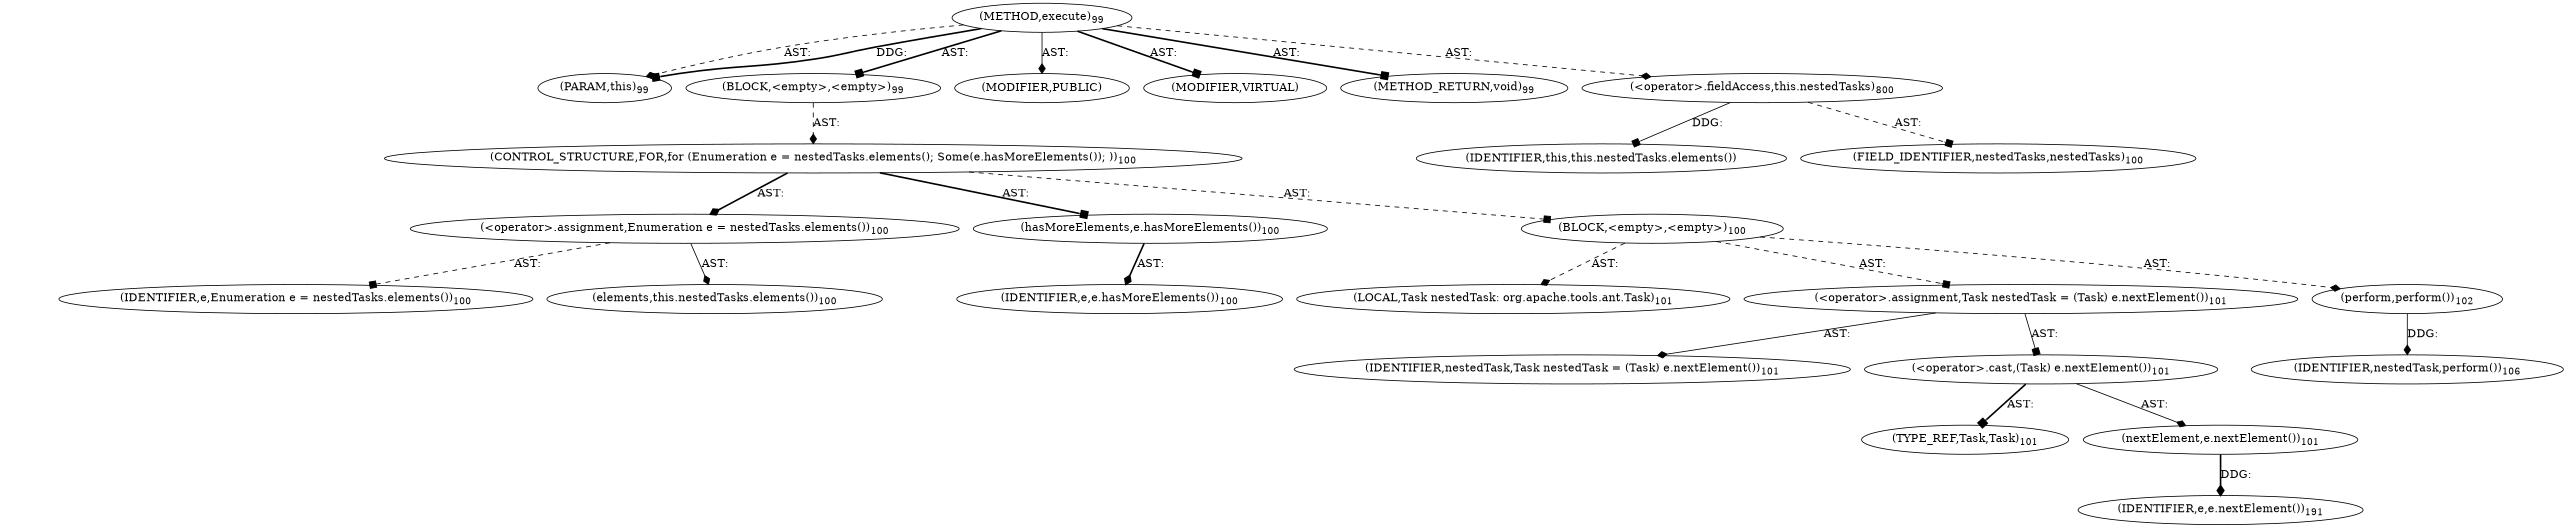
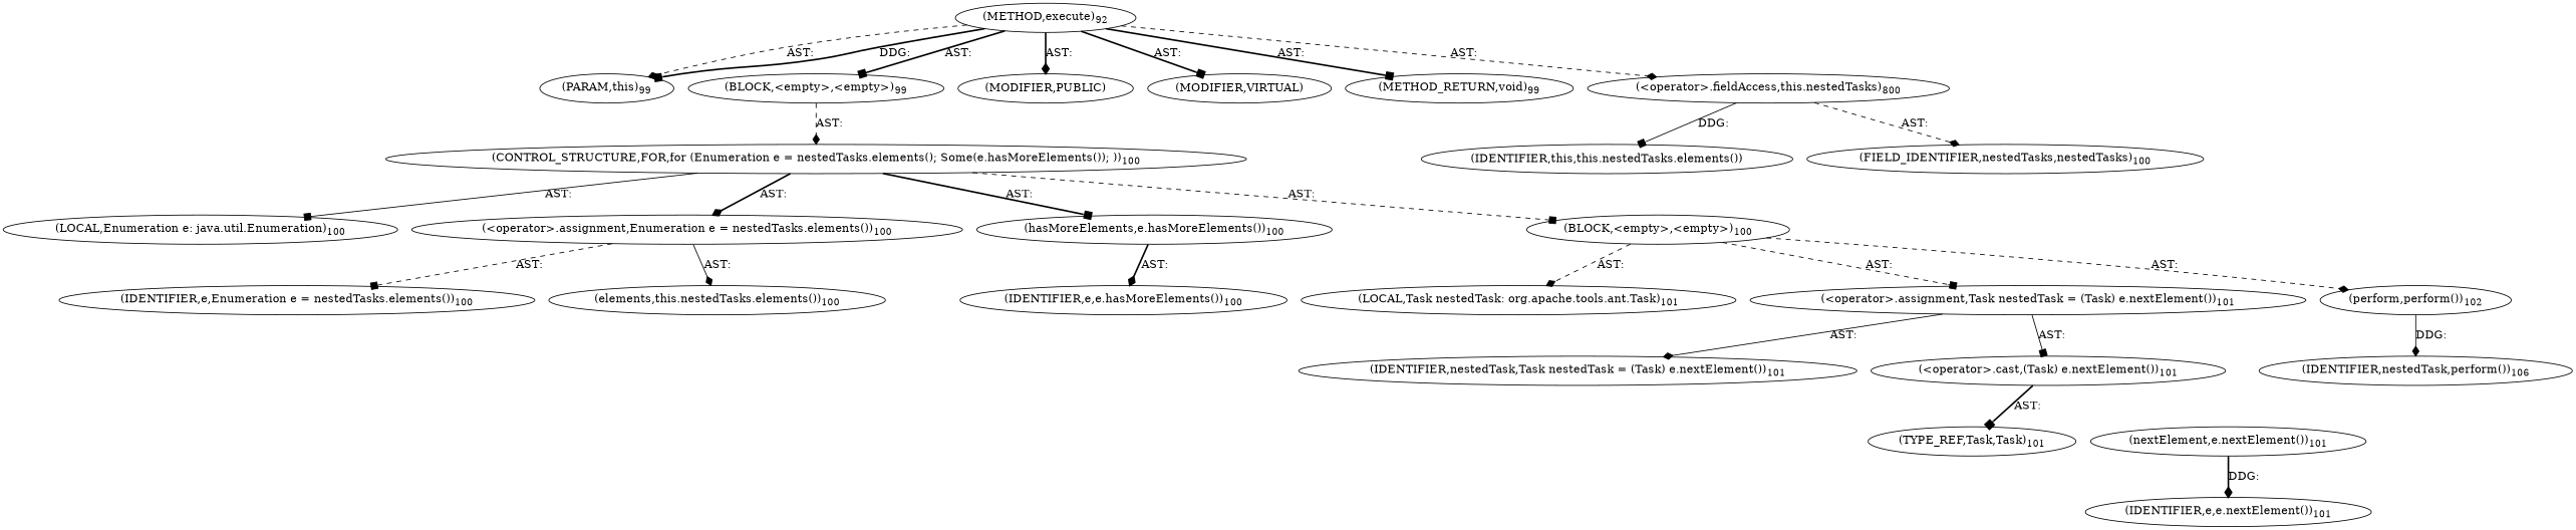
  digraph {
    edge [arrowhead=diamond style=dashed]
-   n1 [label=<(METHOD,execute)<SUB>99</SUB>>]
+   n1 [label=<(METHOD,execute)<SUB>92</SUB>>]
    n2 [label=<(PARAM,this)<SUB>99</SUB>>]
    n3 [label=<(BLOCK,&lt;empty&gt;,&lt;empty&gt;)<SUB>99</SUB>>]
    n4 [label=<(MODIFIER,PUBLIC)>]
    n5 [label=<(MODIFIER,VIRTUAL)>]
    n6 [label=<(METHOD_RETURN,void)<SUB>99</SUB>>]
    n7 [label=<(&lt;operator&gt;.fieldAccess,this.nestedTasks)<SUB>800</SUB>>]
    n8 [label=<(CONTROL_STRUCTURE,FOR,for (Enumeration e = nestedTasks.elements(); Some(e.hasMoreElements()); ))<SUB>100</SUB>>]
+   n9 [label=<(LOCAL,Enumeration e: java.util.Enumeration)<SUB>100</SUB>>]
    n10 [label=<(&lt;operator&gt;.assignment,Enumeration e = nestedTasks.elements())<SUB>100</SUB>>]
    n11 [label=<(hasMoreElements,e.hasMoreElements())<SUB>100</SUB>>]
    n12 [label=<(BLOCK,&lt;empty&gt;,&lt;empty&gt;)<SUB>100</SUB>>]
    n13 [label=<(IDENTIFIER,e,Enumeration e = nestedTasks.elements())<SUB>100</SUB>>]
    n14 [label=<(elements,this.nestedTasks.elements())<SUB>100</SUB>>]
    n15 [label=<(IDENTIFIER,e,e.hasMoreElements())<SUB>100</SUB>>]
    n16 [label=<(LOCAL,Task nestedTask: org.apache.tools.ant.Task)<SUB>101</SUB>>]
    n17 [label=<(&lt;operator&gt;.assignment,Task nestedTask = (Task) e.nextElement())<SUB>101</SUB>>]
    n18 [label=<(perform,perform())<SUB>102</SUB>>]
    n19 [label=<(IDENTIFIER,this,this.nestedTasks.elements())>]
    n20 [label=<(FIELD_IDENTIFIER,nestedTasks,nestedTasks)<SUB>100</SUB>>]
    n21 [label=<(IDENTIFIER,nestedTask,Task nestedTask = (Task) e.nextElement())<SUB>101</SUB>>]
    n22 [label=<(&lt;operator&gt;.cast,(Task) e.nextElement())<SUB>101</SUB>>]
    n23 [label=<(IDENTIFIER,nestedTask,perform())<SUB>106</SUB>>]
    n24 [label=<(TYPE_REF,Task,Task)<SUB>101</SUB>>]
    n25 [label=<(nextElement,e.nextElement())<SUB>101</SUB>>]
-   n26 [label=<(IDENTIFIER,e,e.nextElement())<SUB>191</SUB>>]
+   n26 [label=<(IDENTIFIER,e,e.nextElement())<SUB>101</SUB>>]
    n1 -> n2 [label="AST: "]
    n1 -> n2 [arrowhead=box label="DDG: " style=bold]
    n1 -> n3 [arrowhead=box label="AST: " style=bold]
-   n1 -> n4 [label="AST: " style=solid]
+   n1 -> n4 [label="AST: " style=bold]
    n1 -> n5 [arrowhead=box label="AST: " style=bold]
    n1 -> n6 [arrowhead=box label="AST: " style=bold]
    n1 -> n7 [label="AST: "]
    n3 -> n8 [label="AST: "]
    n7 -> n19 [arrowhead=box label="DDG: " style=solid]
-   n7 -> n20 [arrowhead=box label="AST: "]
+   n7 -> n20 [label="AST: "]
+   n8 -> n9 [arrowhead=box label="AST: " style=solid]
    n8 -> n10 [label="AST: " style=bold]
    n8 -> n11 [arrowhead=box label="AST: " style=bold]
    n8 -> n12 [arrowhead=box label="AST: "]
    n10 -> n13 [arrowhead=box label="AST: "]
    n10 -> n14 [label="AST: " style=solid]
    n11 -> n15 [label="AST: " style=bold]
    n12 -> n16 [label="AST: "]
    n12 -> n17 [arrowhead=box label="AST: "]
    n12 -> n18 [label="AST: "]
    n17 -> n21 [label="AST: " style=solid]
    n17 -> n22 [arrowhead=box label="AST: " style=solid]
    n18 -> n23 [label="DDG: " style=solid]
    n22 -> n24 [arrowhead=box label="AST: " style=bold]
-   n22 -> n25 [label="AST: " style=solid]
    n25 -> n26 [label="DDG: " style=bold]
  }
